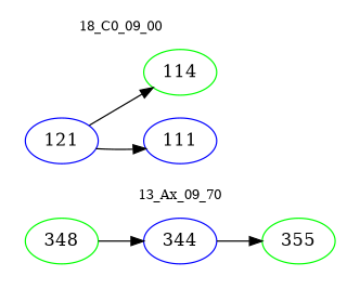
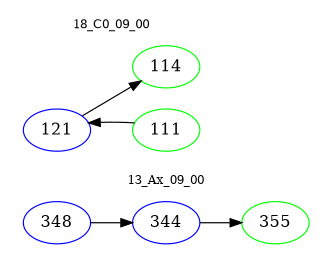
  digraph {
    rankdir=LR
    node [color=blue]
    edge [color=black]
-   n1 [color=green label=348]
+   n1 [label=348]
    n2 [label=344]
    n3 [color=green label=355]
    n4 [label=121]
-   n5 [label=111]
+   n5 [color=green label=111]
    n6 [color=green label=114]
    subgraph cluster_1 {
      color=white
      fontsize=10
-     label="13_Ax_09_70"
+     label="13_Ax_09_00"
      n1
      n2
      n3
    }
    subgraph cluster_2 {
      color=white
      fontsize=10
      label="18_C0_09_00"
      n4
      n5
      n6
    }
    n1 -> n2
    n2 -> n3
-   n4 -> n5
+   n5 -> n4
    n4 -> n6
  }
